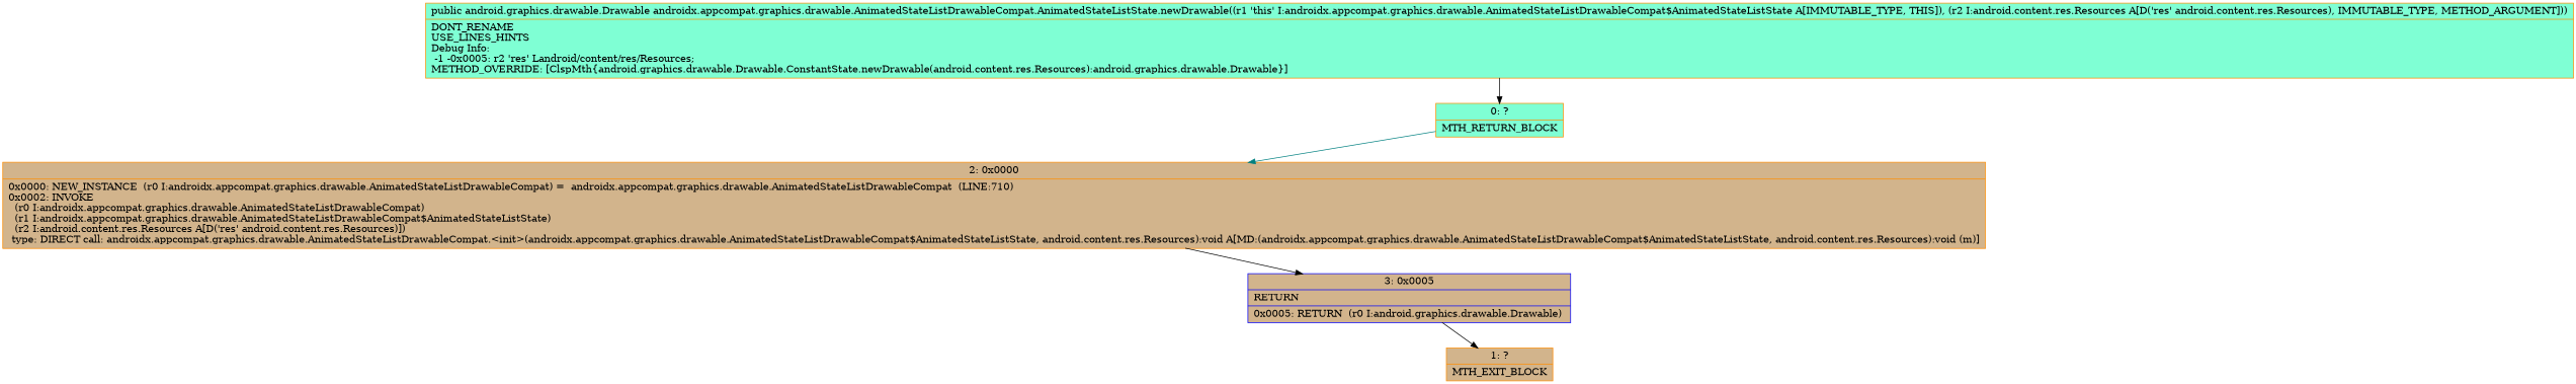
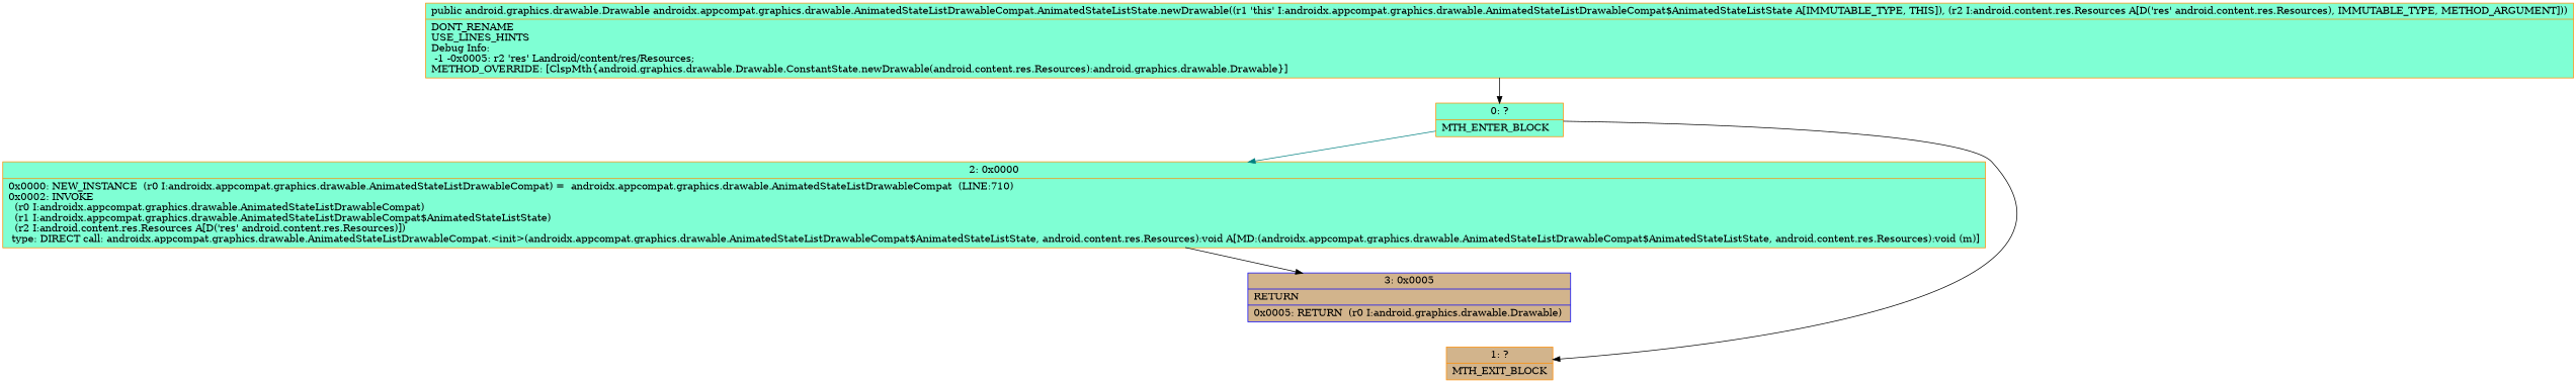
  digraph {
    node [color=darkorange fillcolor=tan shape=record style=filled]
    edge [color=black]
-   n1 [fillcolor=aquamarine label="{0\:\ ?|MTH_RETURN_BLOCK\l}"]
-   n2 [label="{2\:\ 0x0000|0x0000: NEW_INSTANCE  (r0 I:androidx.appcompat.graphics.drawable.AnimatedStateListDrawableCompat) =  androidx.appcompat.graphics.drawable.AnimatedStateListDrawableCompat  (LINE:710)\l0x0002: INVOKE  \l  (r0 I:androidx.appcompat.graphics.drawable.AnimatedStateListDrawableCompat)\l  (r1 I:androidx.appcompat.graphics.drawable.AnimatedStateListDrawableCompat$AnimatedStateListState)\l  (r2 I:android.content.res.Resources A[D('res' android.content.res.Resources)])\l type: DIRECT call: androidx.appcompat.graphics.drawable.AnimatedStateListDrawableCompat.\<init\>(androidx.appcompat.graphics.drawable.AnimatedStateListDrawableCompat$AnimatedStateListState, android.content.res.Resources):void A[MD:(androidx.appcompat.graphics.drawable.AnimatedStateListDrawableCompat$AnimatedStateListState, android.content.res.Resources):void (m)]\l}"]
+   n1 [fillcolor=aquamarine label="{0\:\ ?|MTH_ENTER_BLOCK\l}"]
+   n2 [fillcolor=aquamarine label="{2\:\ 0x0000|0x0000: NEW_INSTANCE  (r0 I:androidx.appcompat.graphics.drawable.AnimatedStateListDrawableCompat) =  androidx.appcompat.graphics.drawable.AnimatedStateListDrawableCompat  (LINE:710)\l0x0002: INVOKE  \l  (r0 I:androidx.appcompat.graphics.drawable.AnimatedStateListDrawableCompat)\l  (r1 I:androidx.appcompat.graphics.drawable.AnimatedStateListDrawableCompat$AnimatedStateListState)\l  (r2 I:android.content.res.Resources A[D('res' android.content.res.Resources)])\l type: DIRECT call: androidx.appcompat.graphics.drawable.AnimatedStateListDrawableCompat.\<init\>(androidx.appcompat.graphics.drawable.AnimatedStateListDrawableCompat$AnimatedStateListState, android.content.res.Resources):void A[MD:(androidx.appcompat.graphics.drawable.AnimatedStateListDrawableCompat$AnimatedStateListState, android.content.res.Resources):void (m)]\l}"]
    n3 [color=blue label="{3\:\ 0x0005|RETURN\l|0x0005: RETURN  (r0 I:android.graphics.drawable.Drawable) \l}"]
    n4 [label="{1\:\ ?|MTH_EXIT_BLOCK\l}"]
    n5 [fillcolor=aquamarine label="{public android.graphics.drawable.Drawable androidx.appcompat.graphics.drawable.AnimatedStateListDrawableCompat.AnimatedStateListState.newDrawable((r1 'this' I:androidx.appcompat.graphics.drawable.AnimatedStateListDrawableCompat$AnimatedStateListState A[IMMUTABLE_TYPE, THIS]), (r2 I:android.content.res.Resources A[D('res' android.content.res.Resources), IMMUTABLE_TYPE, METHOD_ARGUMENT]))  | DONT_RENAME\lUSE_LINES_HINTS\lDebug Info:\l  \-1 \-0x0005: r2 'res' Landroid\/content\/res\/Resources;\lMETHOD_OVERRIDE: [ClspMth\{android.graphics.drawable.Drawable.ConstantState.newDrawable(android.content.res.Resources):android.graphics.drawable.Drawable\}]\l}"]
    n1 -> n2 [color=teal]
    n2 -> n3
-   n3 -> n4
+   n1 -> n4
    n5 -> n1
  }
